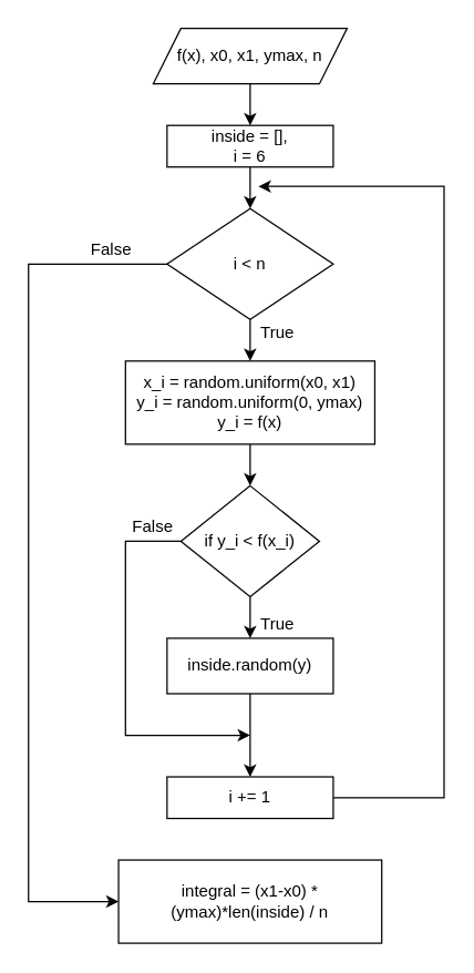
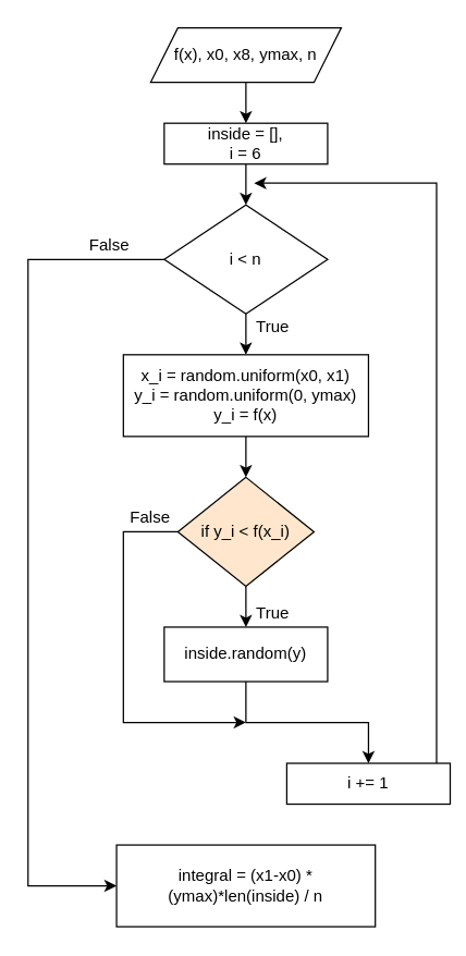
  <mxCell id="0" />
  <mxCell id="1" parent="0" />
  <mxCell id="2" style="edgeStyle=orthogonalEdgeStyle;rounded=0;orthogonalLoop=1;jettySize=auto;html=1;entryX=0.5;entryY=0;entryDx=0;entryDy=0;" edge="1" parent="1" source="3" target="8"><mxGeometry relative="1" as="geometry" /></mxCell>
  <mxCell id="3" value="inside = [],&lt;br&gt;i = 6" style="rounded=0;whiteSpace=wrap;html=1;" parent="1" vertex="1"><mxGeometry x="120" y="90" width="120" height="30" as="geometry" /></mxCell>
  <mxCell id="4" style="edgeStyle=orthogonalEdgeStyle;rounded=0;orthogonalLoop=1;jettySize=auto;html=1;entryX=0.5;entryY=0;entryDx=0;entryDy=0;" parent="1" source="5" target="3" edge="1"><mxGeometry relative="1" as="geometry" /></mxCell>
- <mxCell id="5" value="f(x), x0, x1, ymax, n" style="shape=parallelogram;perimeter=parallelogramPerimeter;whiteSpace=wrap;html=1;fixedSize=1;" parent="1" vertex="1"><mxGeometry x="110" y="20" width="140" height="40" as="geometry" /></mxCell>
+ <mxCell id="5" value="f(x), x0, x8, ymax, n" style="shape=parallelogram;perimeter=parallelogramPerimeter;whiteSpace=wrap;html=1;fixedSize=1;" parent="1" vertex="1"><mxGeometry x="110" y="20" width="140" height="40" as="geometry" /></mxCell>
  <mxCell id="6" style="edgeStyle=orthogonalEdgeStyle;rounded=0;orthogonalLoop=1;jettySize=auto;html=1;" edge="1" parent="1" source="8" target="10"><mxGeometry relative="1" as="geometry" /></mxCell>
  <mxCell id="7" style="edgeStyle=orthogonalEdgeStyle;rounded=0;orthogonalLoop=1;jettySize=auto;html=1;entryX=0;entryY=0.5;entryDx=0;entryDy=0;" edge="1" parent="1" source="8" target="20"><mxGeometry relative="1" as="geometry"><Array as="points"><mxPoint x="20" y="190" /><mxPoint x="20" y="650" /></Array></mxGeometry></mxCell>
  <mxCell id="8" value="i &amp;lt; n" style="rhombus;whiteSpace=wrap;html=1;" parent="1" vertex="1"><mxGeometry x="120" y="150" width="120" height="80" as="geometry" /></mxCell>
  <mxCell id="9" style="edgeStyle=orthogonalEdgeStyle;rounded=0;orthogonalLoop=1;jettySize=auto;html=1;" edge="1" parent="1" source="10" target="13"><mxGeometry relative="1" as="geometry" /></mxCell>
  <mxCell id="10" value="x_i = random.uniform(x0, x1)&lt;br&gt;y_i = random.uniform(0, ymax)&lt;br&gt;y_i = f(x)" style="rounded=0;whiteSpace=wrap;html=1;" parent="1" vertex="1"><mxGeometry x="90" y="260" width="180" height="60" as="geometry" /></mxCell>
  <mxCell id="11" style="edgeStyle=orthogonalEdgeStyle;rounded=0;orthogonalLoop=1;jettySize=auto;html=1;entryX=0.5;entryY=0;entryDx=0;entryDy=0;" edge="1" parent="1" source="13" target="15"><mxGeometry relative="1" as="geometry" /></mxCell>
  <mxCell id="12" style="edgeStyle=orthogonalEdgeStyle;rounded=0;orthogonalLoop=1;jettySize=auto;html=1;exitX=0;exitY=0.5;exitDx=0;exitDy=0;" edge="1" parent="1" source="13"><mxGeometry relative="1" as="geometry"><mxPoint x="180" y="530" as="targetPoint" /><Array as="points"><mxPoint x="90" y="390" /><mxPoint x="90" y="530" /></Array></mxGeometry></mxCell>
- <mxCell id="13" value="if y_i &amp;lt; f(x_i)" style="rhombus;whiteSpace=wrap;html=1;" parent="1" vertex="1"><mxGeometry x="130" y="350" width="100" height="80" as="geometry" /></mxCell>
+ <mxCell id="13" value="if y_i &amp;lt; f(x_i)" style="rhombus;whiteSpace=wrap;html=1;fillColor=#ffe6cc;" parent="1" vertex="1"><mxGeometry x="130" y="350" width="100" height="80" as="geometry" /></mxCell>
  <mxCell id="14" style="edgeStyle=orthogonalEdgeStyle;rounded=0;orthogonalLoop=1;jettySize=auto;html=1;" edge="1" parent="1" source="15" target="17"><mxGeometry relative="1" as="geometry" /></mxCell>
  <mxCell id="15" value="inside.random(y)" style="rounded=0;whiteSpace=wrap;html=1;" vertex="1" parent="1"><mxGeometry x="120" y="460" width="120" height="40" as="geometry" /></mxCell>
  <mxCell id="16" style="edgeStyle=orthogonalEdgeStyle;rounded=0;orthogonalLoop=1;jettySize=auto;html=1;exitX=1;exitY=0.5;exitDx=0;exitDy=0;" edge="1" parent="1" source="17"><mxGeometry relative="1" as="geometry"><mxPoint x="186" y="134" as="targetPoint" /><mxPoint x="226" y="529" as="sourcePoint" /><Array as="points"><mxPoint x="320" y="575" /><mxPoint x="320" y="134" /></Array></mxGeometry></mxCell>
- <mxCell id="17" value="i += 1" style="rounded=0;whiteSpace=wrap;html=1;" vertex="1" parent="1"><mxGeometry x="120" y="560" width="120" height="30" as="geometry" /></mxCell>
+ <mxCell id="17" value="i += 1" style="rounded=0;whiteSpace=wrap;html=1;" vertex="1" parent="1"><mxGeometry x="210" y="560" width="120" height="30" as="geometry" /></mxCell>
  <mxCell id="18" value="True" style="text;html=1;strokeColor=none;fillColor=none;align=center;verticalAlign=middle;whiteSpace=wrap;rounded=0;" vertex="1" parent="1"><mxGeometry x="180" y="440" width="40" height="20" as="geometry" /></mxCell>
  <mxCell id="19" value="True" style="text;html=1;strokeColor=none;fillColor=none;align=center;verticalAlign=middle;whiteSpace=wrap;rounded=0;" vertex="1" parent="1"><mxGeometry x="180" y="230" width="40" height="20" as="geometry" /></mxCell>
  <mxCell id="20" value="integral = (x1-x0) * (ymax)*len(inside) / n" style="rounded=0;whiteSpace=wrap;html=1;" vertex="1" parent="1"><mxGeometry x="85" y="620" width="190" height="60" as="geometry" /></mxCell>
  <mxCell id="21" value="False" style="text;html=1;strokeColor=none;fillColor=none;align=center;verticalAlign=middle;whiteSpace=wrap;rounded=0;" vertex="1" parent="1"><mxGeometry x="90" y="370" width="40" height="20" as="geometry" /></mxCell>
  <mxCell id="22" value="False" style="text;html=1;strokeColor=none;fillColor=none;align=center;verticalAlign=middle;whiteSpace=wrap;rounded=0;" vertex="1" parent="1"><mxGeometry x="60" y="170" width="40" height="20" as="geometry" /></mxCell>
